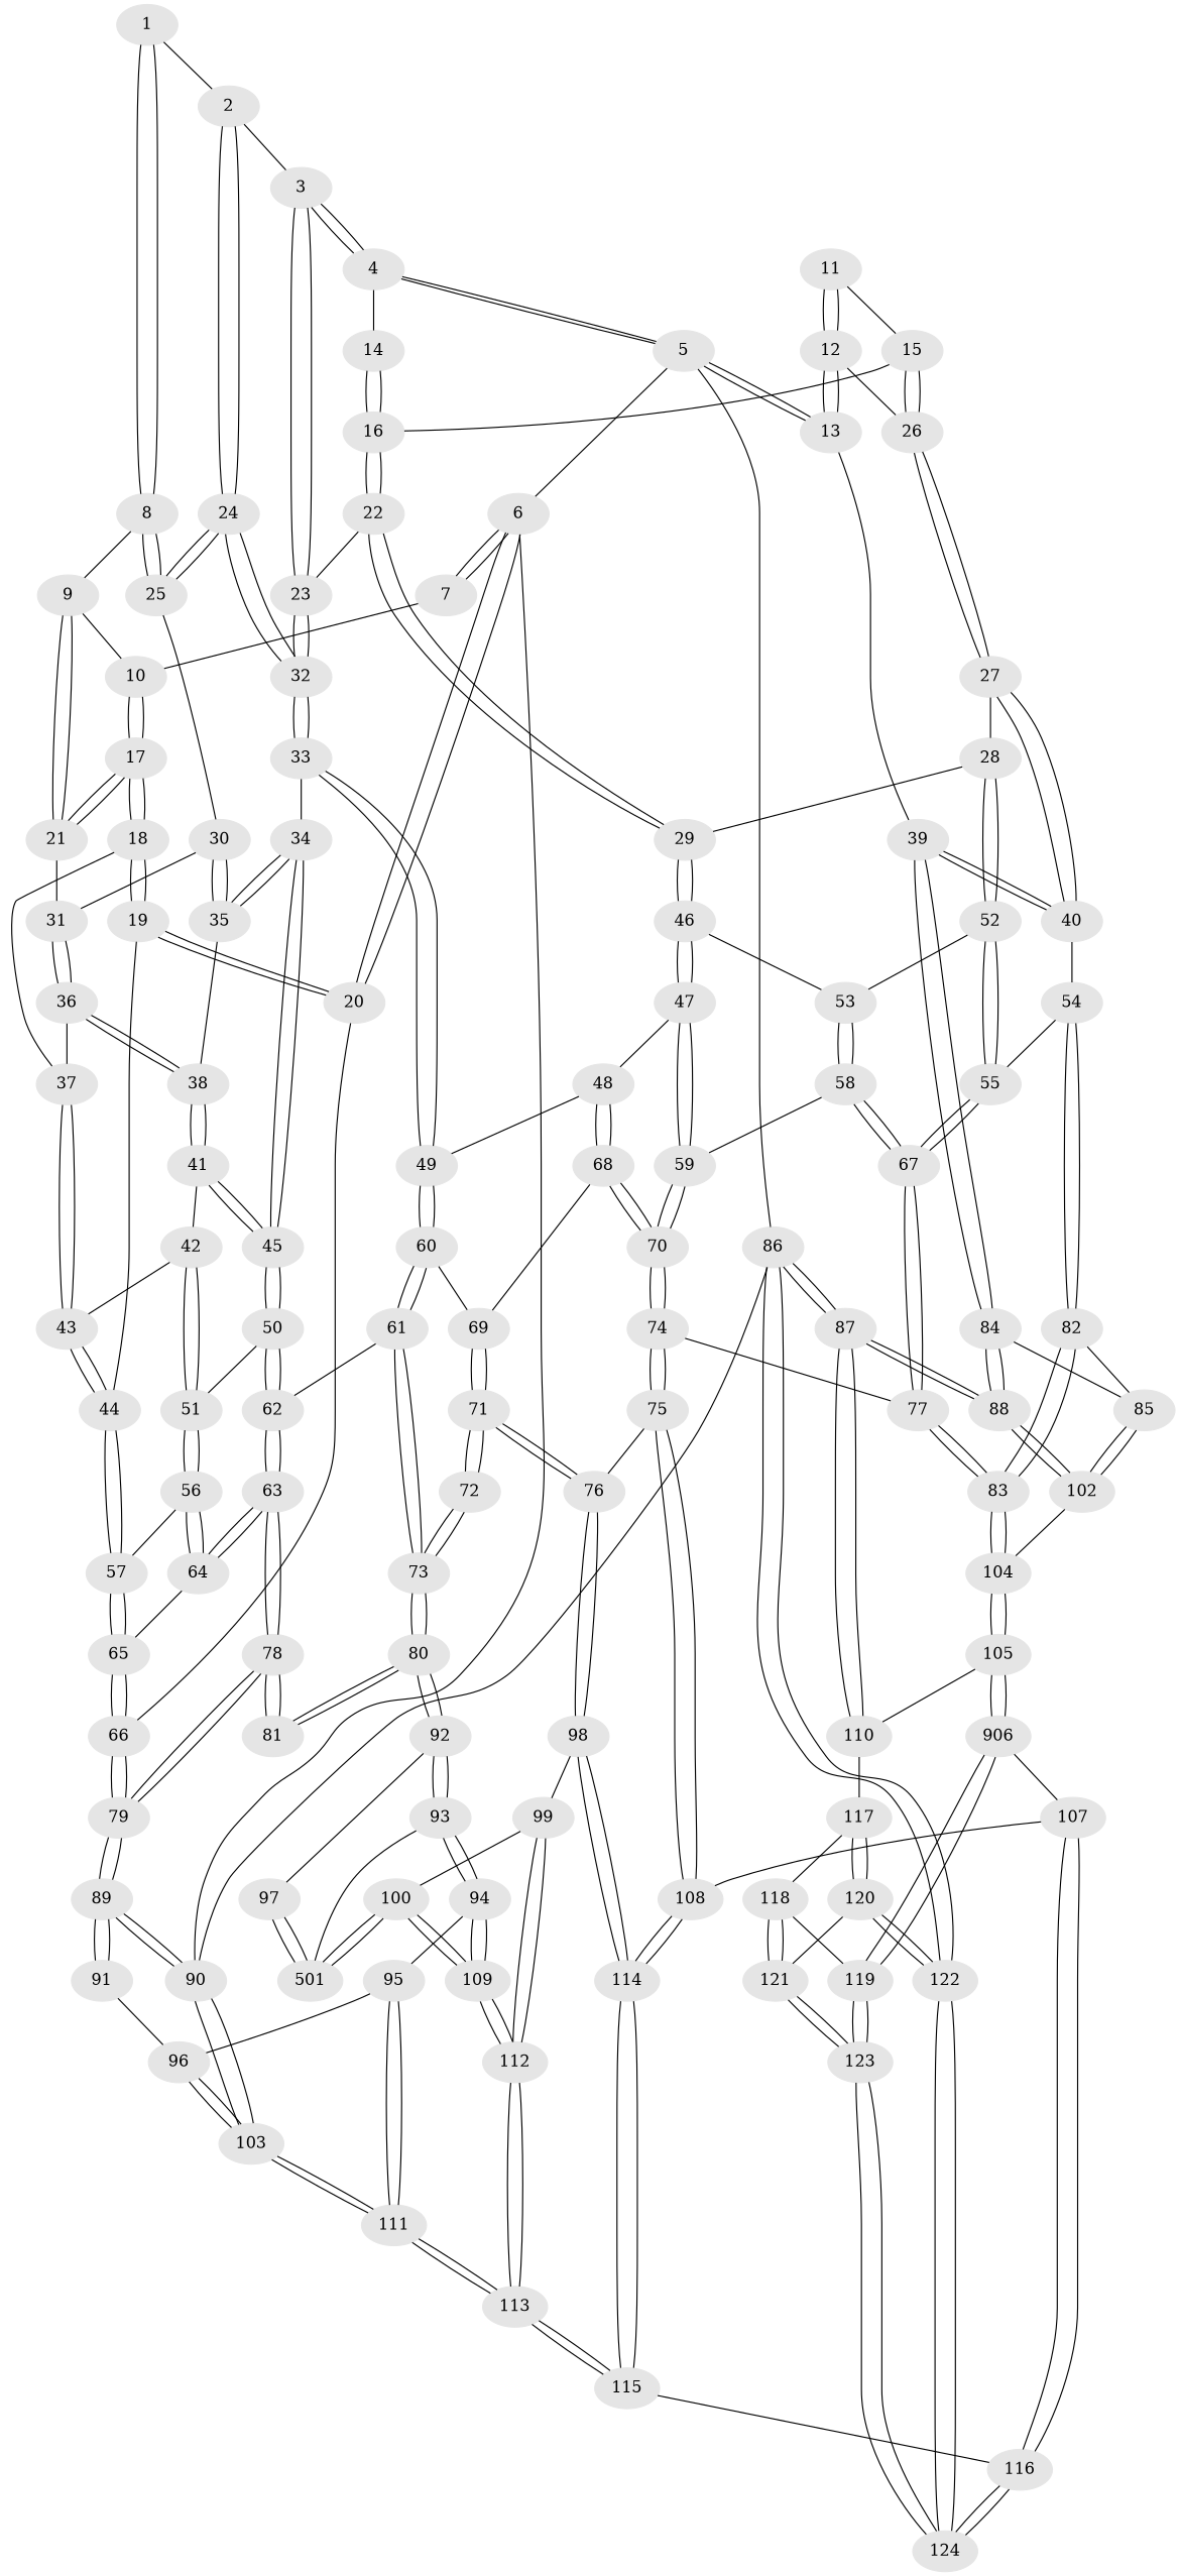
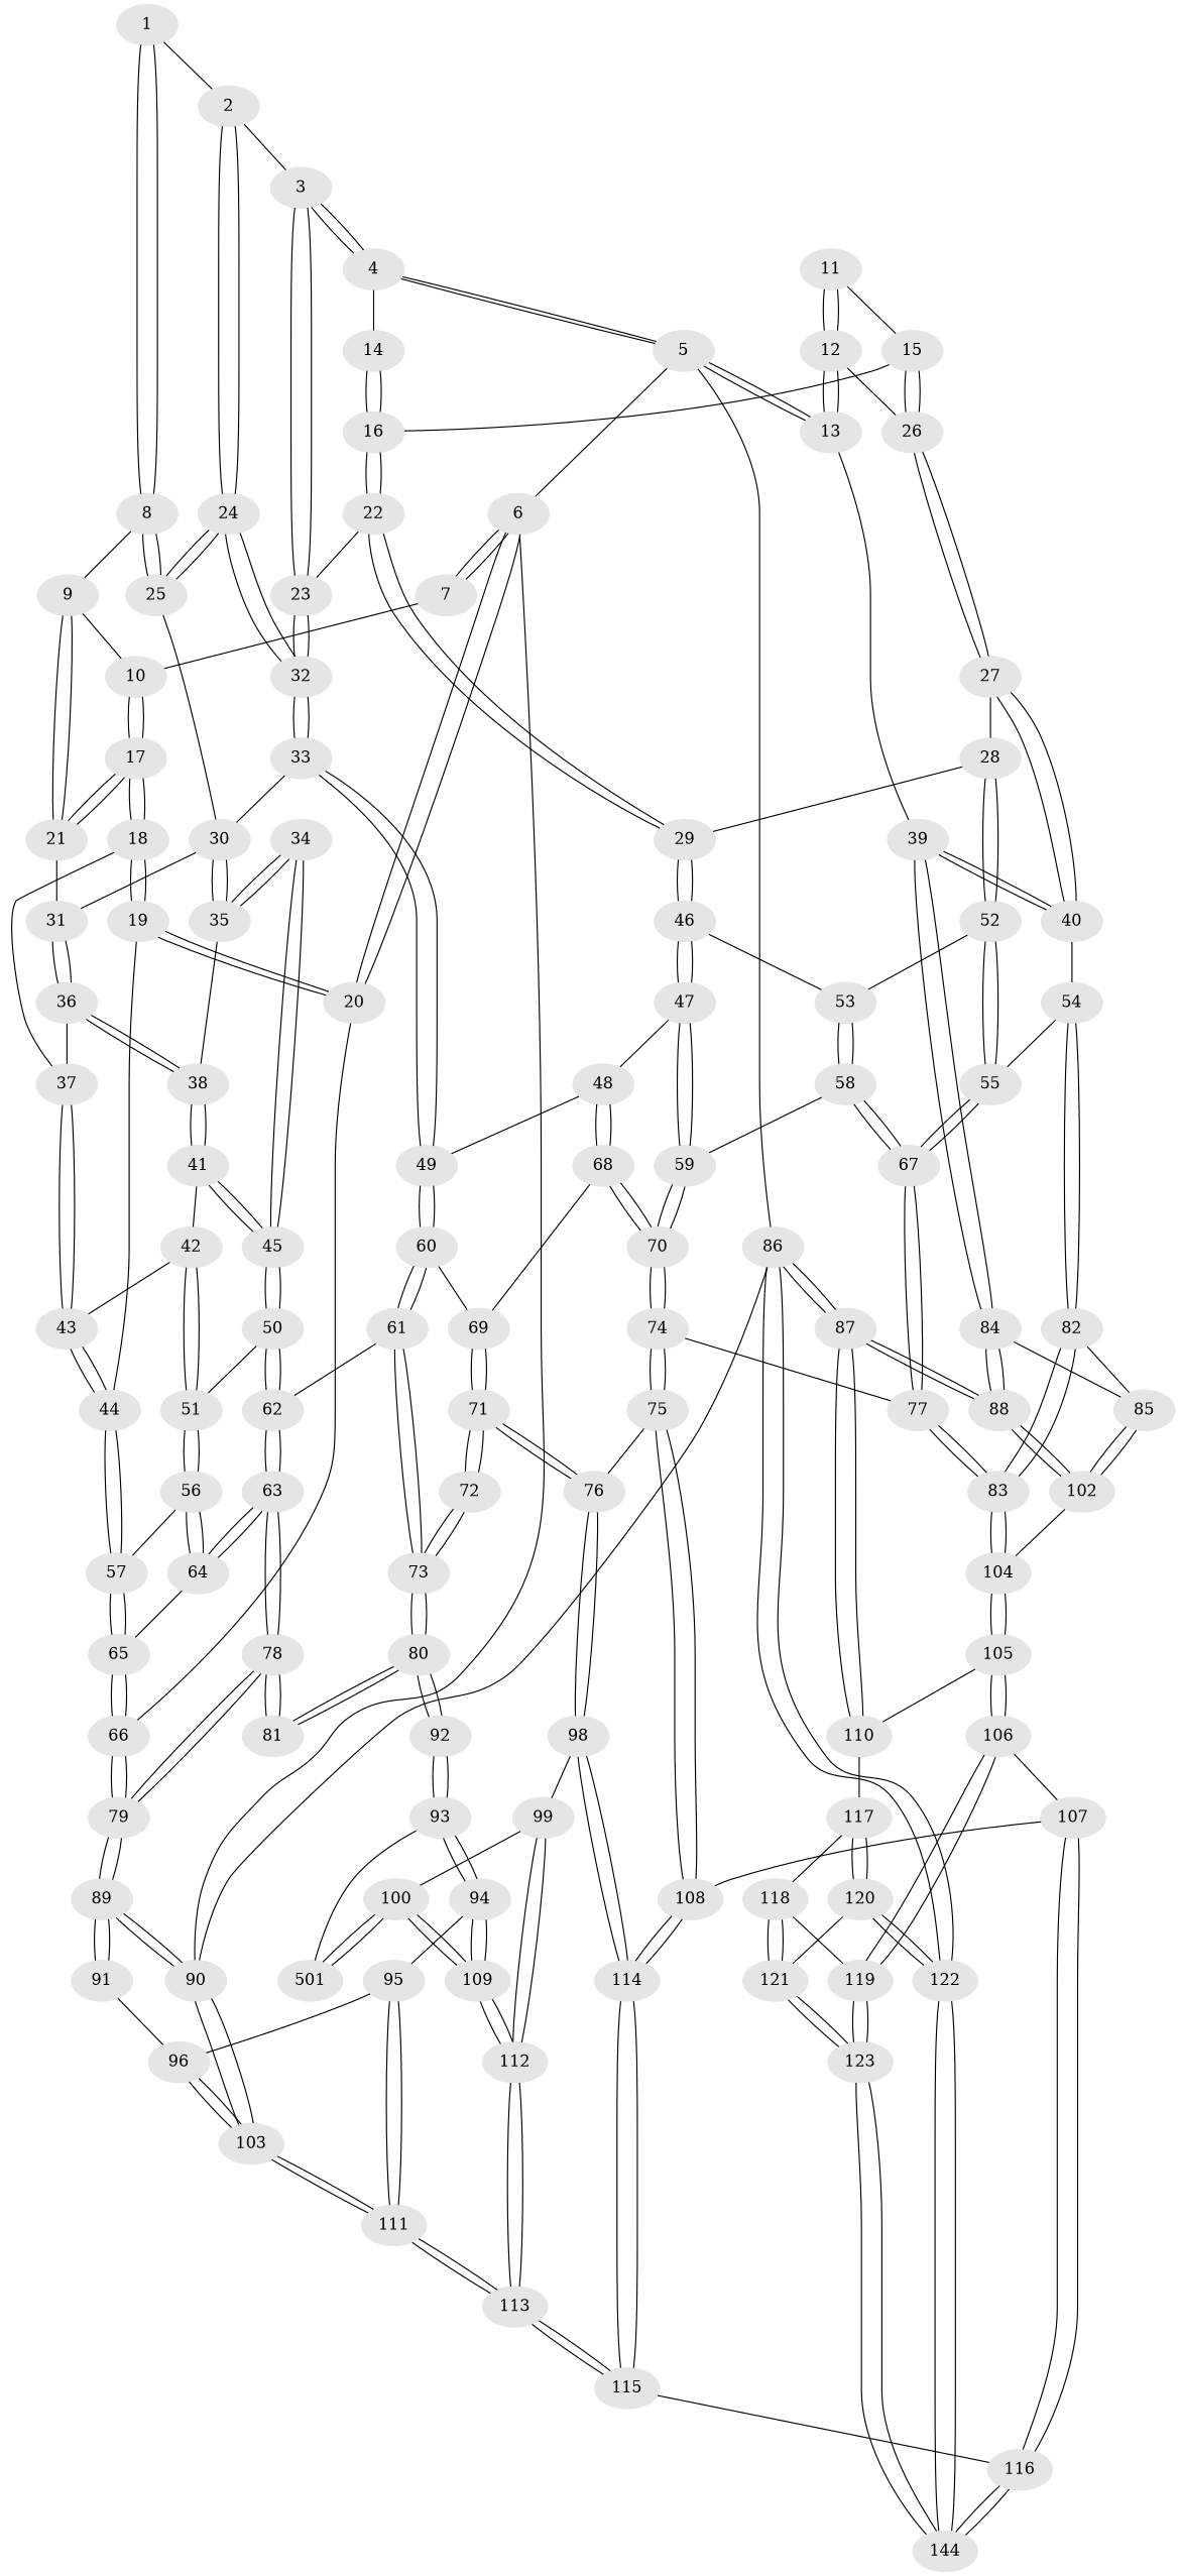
  graph {
    node [color=gray90 style=filled]
    1
    2
    8
    3
    24
    9
    25
    4
    23
    32
    5
    14
    6
    13
    86
    16
    7
    20
    90
    39
    87
    122
    10
    66
    103
    17
    21
    30
    31
    18
    11
    12
    15
    26
    27
    40
    84
    22
    29
    19
    37
    44
    43
    57
    79
    36
    46
    33
    35
    28
    52
    54
    53
    55
    47
    38
    34
    49
    45
    60
    50
    41
    42
    85
    88
    82
    51
    56
    65
    62
    48
    59
    58
    68
    70
    69
    61
    63
    64
    67
    83
    77
    74
    73
    71
    80
    78
    81
    89
    72
    76
    75
    98
    92
    108
    114
    99
    104
    91
    93
-   97
    102
    105
    110
-   124
+   124 [label=144]
    117
    96
    111
    94
    n110 [label=501]
    95
    109
    112
    113
    100
    115
-   106 [label=906]
+   106
    107
    119
    116
    123
    118
    120
    121
    1 -- 2
    1 -- 8
    1 -- 8
    2 -- 3
    2 -- 24
    2 -- 24
    8 -- 9
    8 -- 25
    8 -- 25
    3 -- 4
    3 -- 4
    3 -- 23
    3 -- 23
    24 -- 25
    24 -- 25
    24 -- 32
    24 -- 32
    9 -- 10
    9 -- 21
    9 -- 21
    25 -- 30
    4 -- 5
    4 -- 5
    4 -- 14
    23 -- 32
    23 -- 32
    32 -- 33
    32 -- 33
    5 -- 6
    5 -- 13
    5 -- 13
    5 -- 86
    14 -- 16
    14 -- 16
    6 -- 7
    6 -- 7
    6 -- 20
    6 -- 20
    6 -- 90
    13 -- 39
    86 -- 90
    86 -- 87
    86 -- 87
    86 -- 122
    86 -- 122
    16 -- 22
    16 -- 22
    7 -- 10
    20 -- 66
    90 -- 103
    90 -- 103
    39 -- 40
    39 -- 40
    39 -- 84
    39 -- 84
    87 -- 88
    87 -- 88
    87 -- 110
    87 -- 110
    122 -- 124
    122 -- 124
    10 -- 17
    10 -- 17
    66 -- 79
    66 -- 79
    103 -- 111
    103 -- 111
    17 -- 21
    17 -- 21
    17 -- 18
    17 -- 18
    21 -- 31
    30 -- 31
    30 -- 35
    30 -- 35
    31 -- 36
    31 -- 36
    18 -- 19
    18 -- 19
    18 -- 37
    11 -- 12
    11 -- 12
    11 -- 15
    12 -- 13
    12 -- 13
    12 -- 26
    15 -- 16
    15 -- 26
    15 -- 26
    26 -- 27
    26 -- 27
    27 -- 40
    27 -- 40
    27 -- 28
    40 -- 54
    84 -- 85
    84 -- 88
    84 -- 88
    22 -- 23
    22 -- 29
    22 -- 29
    29 -- 46
    29 -- 46
    19 -- 20
    19 -- 20
    19 -- 44
    37 -- 43
    37 -- 43
    44 -- 57
    44 -- 57
    43 -- 44
    43 -- 44
    57 -- 65
    57 -- 65
    79 -- 89
    79 -- 89
    36 -- 37
    36 -- 38
    36 -- 38
    46 -- 53
    46 -- 47
    46 -- 47
-   33 -- 34
+   33 -- 30
    33 -- 49
    33 -- 49
    35 -- 38
    28 -- 29
    28 -- 52
    28 -- 52
    52 -- 53
    52 -- 55
    52 -- 55
    54 -- 55
    54 -- 82
    54 -- 82
    53 -- 58
    53 -- 58
    55 -- 67
    55 -- 67
    47 -- 48
    47 -- 59
    47 -- 59
    38 -- 41
    38 -- 41
    34 -- 35
    34 -- 35
    34 -- 45
    34 -- 45
    49 -- 60
    49 -- 60
    45 -- 50
    45 -- 50
    60 -- 69
    60 -- 61
    60 -- 61
    50 -- 51
    50 -- 62
    50 -- 62
    41 -- 45
    41 -- 45
    41 -- 42
    42 -- 43
    42 -- 51
    42 -- 51
    85 -- 102
    85 -- 102
    88 -- 102
    88 -- 102
    82 -- 85
    82 -- 83
    82 -- 83
    51 -- 56
    51 -- 56
    56 -- 57
    56 -- 64
    56 -- 64
    65 -- 66
    65 -- 66
    62 -- 63
    62 -- 63
    48 -- 49
    48 -- 68
    48 -- 68
    59 -- 70
    59 -- 70
    58 -- 59
    58 -- 67
    58 -- 67
    68 -- 70
    68 -- 70
    68 -- 69
    70 -- 74
    70 -- 74
    69 -- 71
    69 -- 71
    61 -- 62
    61 -- 73
    61 -- 73
    63 -- 64
    63 -- 64
    63 -- 78
    63 -- 78
    64 -- 65
    67 -- 77
    67 -- 77
    83 -- 104
    83 -- 104
    77 -- 83
    77 -- 83
    74 -- 77
    74 -- 75
    74 -- 75
    73 -- 80
    73 -- 80
    71 -- 72
    71 -- 72
    71 -- 76
    71 -- 76
    80 -- 81
    80 -- 81
    80 -- 92
    80 -- 92
    78 -- 79
    78 -- 79
    78 -- 81
    78 -- 81
    89 -- 90
    89 -- 90
    89 -- 91
    89 -- 91
    72 -- 73
    72 -- 73
    76 -- 98
    76 -- 98
    75 -- 76
    75 -- 108
    75 -- 108
    98 -- 114
    98 -- 114
    98 -- 99
    92 -- 93
    92 -- 93
-   92 -- 97
    108 -- 114
    108 -- 114
    114 -- 115
    114 -- 115
    99 -- 112
    99 -- 112
    99 -- 100
    104 -- 105
    104 -- 105
    91 -- 96
    93 -- 94
    93 -- 94
    93 -- n110
-   97 -- n110
-   97 -- n110
    102 -- 104
    105 -- 110
    105 -- 106
    105 -- 106
    110 -- 117
    117 -- 118
    117 -- 120
    117 -- 120
    96 -- 103
    96 -- 103
    111 -- 113
    111 -- 113
    94 -- 95
    94 -- 109
    94 -- 109
    95 -- 96
    95 -- 111
    95 -- 111
    109 -- 112
    109 -- 112
    112 -- 113
    112 -- 113
    113 -- 115
    113 -- 115
    100 -- n110
    100 -- n110
    100 -- 109
    100 -- 109
    115 -- 116
    106 -- 107
    106 -- 119
    106 -- 119
    107 -- 108
    107 -- 116
    107 -- 116
    119 -- 123
    119 -- 123
    116 -- 124
    116 -- 124
    123 -- 124
    123 -- 124
    118 -- 119
    118 -- 121
    118 -- 121
    120 -- 122
    120 -- 122
    120 -- 121
    121 -- 123
    121 -- 123
  }
